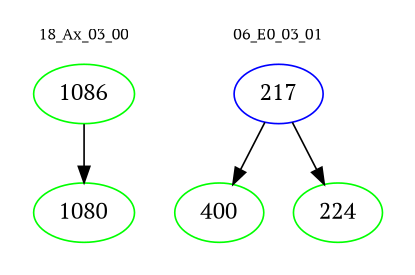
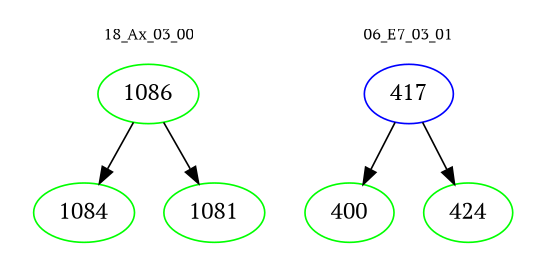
  digraph {
    fontname="PT Serif"
    node [color=green fontname="PT Serif"]
    edge [color=black fontname="PT Serif"]
    n1 [label=1086]
-   n2 [label=1080]
-   n4 [color=blue label=217]
+   n2 [label=1084]
+   n3 [label=1081]
+   n4 [color=blue label=417]
    n5 [label=400]
-   n6 [label=224]
+   n6 [label=424]
    subgraph cluster_1 {
      color=white
      fontsize=10
      label="18_Ax_03_00"
      n1
      n2
+     n3
    }
    subgraph cluster_2 {
      color=white
      fontsize=10
-     label="06_E0_03_01"
+     label="06_E7_03_01"
      n4
      n5
      n6
    }
    n1 -> n2
+   n1 -> n3
    n4 -> n5
    n4 -> n6
  }
